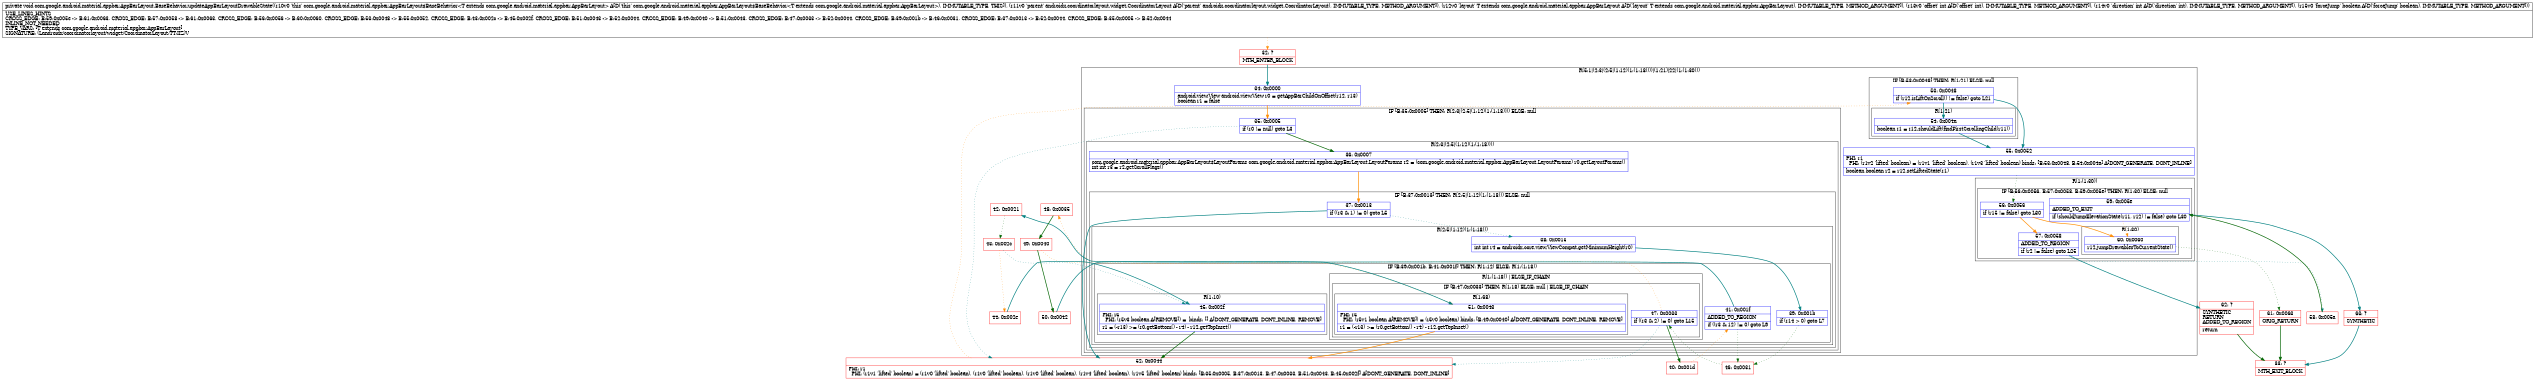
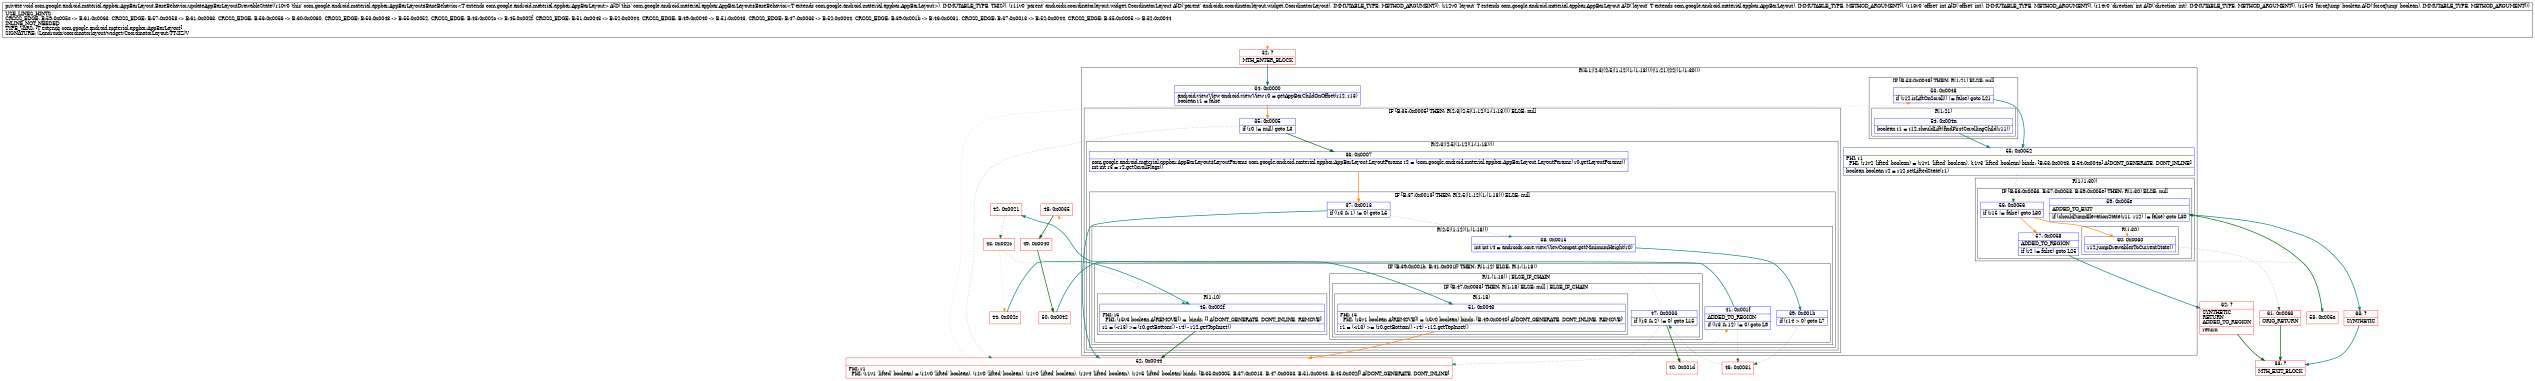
  digraph {
    node [color=blue shape=record]
    edge [color=teal style=bold]
    n1 [label="{45\:\ 0x002f|PHI: r5 \l  PHI: (r5v3 boolean A[REMOVE]) =  binds: [] A[DONT_GENERATE, DONT_INLINE, REMOVE]\l|r1 = (\-r13) \>= (r0.getBottom() \- r4) \- r12.getTopInset()\l}"]
    n2 [label="{51\:\ 0x0043|PHI: r5 \l  PHI: (r5v1 boolean A[REMOVE]) = (r5v0 boolean) binds: [B:49:0x0040] A[DONT_GENERATE, DONT_INLINE, REMOVE]\l|r1 = (\-r13) \>= (r0.getBottom() \- r4) \- r12.getTopInset()\l}"]
    n3 [label="{47\:\ 0x0033|if ((r3 & 2) != 0) goto L15\l}"]
    n4 [label="{39\:\ 0x001b|if (r14 \> 0) goto L7\l}"]
    n5 [label="{41\:\ 0x001f|ADDED_TO_REGION\l|if ((r3 & 12) != 0) goto L9\l}"]
    n6 [label="{38\:\ 0x0015|int int r4 = androidx.core.view.ViewCompat.getMinimumHeight(r0)\l}"]
    n7 [label="{37\:\ 0x0013|if ((r3 & 1) != 0) goto L5\l}"]
    n8 [label="{36\:\ 0x0007|com.google.android.material.appbar.AppBarLayout$LayoutParams com.google.android.material.appbar.AppBarLayout.LayoutParams r2 = (com.google.android.material.appbar.AppBarLayout.LayoutParams) r0.getLayoutParams()\lint int r3 = r2.getScrollFlags()\l}"]
    n9 [label="{35\:\ 0x0005|if (r0 != null) goto L3\l}"]
    n10 [label="{54\:\ 0x004a|boolean r1 = r12.shouldLift(findFirstScrollingChild(r11))\l}"]
    n11 [label="{53\:\ 0x0048|if (r12.isLiftOnScroll() != false) goto L21\l}"]
    n12 [label="{60\:\ 0x0060|r12.jumpDrawablesToCurrentState()\l}"]
    n13 [label="{56\:\ 0x0056|if (r15 != false) goto L30\l}"]
    n14 [label="{57\:\ 0x0058|ADDED_TO_REGION\l|if (r2 != false) goto L25\l}"]
    n15 [label="{59\:\ 0x005e|ADDED_TO_EXIT\l|if (shouldJumpElevationState(r11, r12) != false) goto L30\l}"]
    n16 [label="{34\:\ 0x0000|android.view.View android.view.View r0 = getAppBarChildOnOffset(r12, r13)\lboolean r1 = false\l}"]
    n17 [label="{55\:\ 0x0052|PHI: r1 \l  PHI: (r1v2 'lifted' boolean) = (r1v1 'lifted' boolean), (r1v3 'lifted' boolean) binds: [B:53:0x0048, B:54:0x004a] A[DONT_GENERATE, DONT_INLINE]\l|boolean boolean r2 = r12.setLiftedState(r1)\l}"]
    n18 [color=red label="{52\:\ 0x0044|PHI: r1 \l  PHI: (r1v1 'lifted' boolean) = (r1v0 'lifted' boolean), (r1v0 'lifted' boolean), (r1v0 'lifted' boolean), (r1v4 'lifted' boolean), (r1v5 'lifted' boolean) binds: [B:35:0x0005, B:37:0x0013, B:47:0x0033, B:51:0x0043, B:45:0x002f] A[DONT_GENERATE, DONT_INLINE]\l}"]
    n19 [color=red label="{40\:\ 0x001d}"]
    n20 [color=red label="{48\:\ 0x0035}"]
    n21 [color=red label="{46\:\ 0x0031}"]
    n22 [color=red label="{42\:\ 0x0021}"]
    n23 [color=red label="{61\:\ 0x0063|ORIG_RETURN\l}"]
    n24 [color=red label="{58\:\ 0x005a}"]
    n25 [color=red label="{62\:\ ?|SYNTHETIC\lRETURN\lADDED_TO_REGION\l|return\l}"]
    n26 [color=red label="{63\:\ ?|SYNTHETIC\l}"]
    n27 [color=red label="{43\:\ 0x002c}"]
    n28 [color=red label="{49\:\ 0x0040}"]
    n29 [color=red label="{33\:\ ?|MTH_EXIT_BLOCK\l}"]
    n30 [color=red label="{32\:\ ?|MTH_ENTER_BLOCK\l}"]
    n31 [color=red label="{44\:\ 0x002e}"]
    n32 [color=red label="{50\:\ 0x0042}"]
    n33 [label="{private void com.google.android.material.appbar.AppBarLayout.BaseBehavior.updateAppBarLayoutDrawableState((r10v0 'this' com.google.android.material.appbar.AppBarLayout$BaseBehavior\<T extends com.google.android.material.appbar.AppBarLayout\> A[D('this' com.google.android.material.appbar.AppBarLayout$BaseBehavior\<T extends com.google.android.material.appbar.AppBarLayout\>), IMMUTABLE_TYPE, THIS]), (r11v0 'parent' androidx.coordinatorlayout.widget.CoordinatorLayout A[D('parent' androidx.coordinatorlayout.widget.CoordinatorLayout), IMMUTABLE_TYPE, METHOD_ARGUMENT]), (r12v0 'layout' T extends com.google.android.material.appbar.AppBarLayout A[D('layout' T extends com.google.android.material.appbar.AppBarLayout), IMMUTABLE_TYPE, METHOD_ARGUMENT]), (r13v0 'offset' int A[D('offset' int), IMMUTABLE_TYPE, METHOD_ARGUMENT]), (r14v0 'direction' int A[D('direction' int), IMMUTABLE_TYPE, METHOD_ARGUMENT]), (r15v0 'forceJump' boolean A[D('forceJump' boolean), IMMUTABLE_TYPE, METHOD_ARGUMENT]))  | USE_LINES_HINTS\lCROSS_EDGE: B:59:0x005e \-\> B:61:0x0063, CROSS_EDGE: B:57:0x0058 \-\> B:61:0x0063, CROSS_EDGE: B:56:0x0056 \-\> B:60:0x0060, CROSS_EDGE: B:53:0x0048 \-\> B:55:0x0052, CROSS_EDGE: B:43:0x002c \-\> B:45:0x002f, CROSS_EDGE: B:51:0x0043 \-\> B:52:0x0044, CROSS_EDGE: B:49:0x0040 \-\> B:51:0x0043, CROSS_EDGE: B:47:0x0033 \-\> B:52:0x0044, CROSS_EDGE: B:39:0x001b \-\> B:46:0x0031, CROSS_EDGE: B:37:0x0013 \-\> B:52:0x0044, CROSS_EDGE: B:35:0x0005 \-\> B:52:0x0044\lINLINE_NOT_NEEDED\lTYPE_VARS: [T extends com.google.android.material.appbar.AppBarLayout]\lSIGNATURE: (Landroidx\/coordinatorlayout\/widget\/CoordinatorLayout;TT;IIZ)V\l}" color=""]
    subgraph cluster_1 {
      label="R(5:1|(2:3|(2:5|(1:12)(1:(1:18))))|(1:21)|22|(1:(1:30)))"
      n16
      n17
      subgraph cluster_2 {
        label="IF [B:35:0x0005] THEN: R(2:3|(2:5|(1:12)(1:(1:18)))) ELSE: null"
        n9
        subgraph cluster_3 {
          label="R(2:3|(2:5|(1:12)(1:(1:18))))"
          n8
          subgraph cluster_4 {
            label="IF [B:37:0x0013] THEN: R(2:5|(1:12)(1:(1:18))) ELSE: null"
            n7
            subgraph cluster_5 {
              label="R(2:5|(1:12)(1:(1:18)))"
              n6
              subgraph cluster_6 {
                label="IF [B:39:0x001b, B:41:0x001f] THEN: R(1:12) ELSE: R(1:(1:18))"
                n4
                n5
                subgraph cluster_7 {
                  label="R(1:10)"
                  n1
                }
                subgraph cluster_8 {
                  label="R(1:(1:18)) | ELSE_IF_CHAIN\l"
                  subgraph cluster_9 {
                    label="IF [B:47:0x0033] THEN: R(1:18) ELSE: null | ELSE_IF_CHAIN\l"
                    n3
                    subgraph cluster_10 {
-                     label="R(1:68)"
+                     label="R(1:18)"
                      n2
                    }
                  }
                }
              }
            }
          }
        }
      }
      subgraph cluster_11 {
        label="IF [B:53:0x0048] THEN: R(1:21) ELSE: null"
        n11
        subgraph cluster_12 {
          label="R(1:21)"
          n10
        }
      }
      subgraph cluster_13 {
        label="R(1:(1:30))"
        subgraph cluster_14 {
          label="IF [B:56:0x0056, B:57:0x0058, B:59:0x005e] THEN: R(1:30) ELSE: null"
          n13
          n14
          n15
          subgraph cluster_15 {
            label="R(1:30)"
            n12
          }
        }
      }
    }
    n1 -> n18 [color=darkgreen]
    n2 -> n18 [color=darkorange]
    n3 -> n18 [style=dotted]
    n3 -> n19 [color=darkgreen]
    n3 -> n20 [color=darkorange style=dotted]
    n4 -> n21 [color=darkgreen style=dotted]
    n5 -> n21 [color=darkgreen style=dotted]
    n5 -> n22
    n6 -> n4
    n7 -> n6 [style=dotted]
    n7 -> n18
    n8 -> n7 [color=darkorange]
    n9 -> n8 [color=darkgreen]
    n9 -> n18 [style=dotted]
    n10 -> n17
-   n11 -> n10
    n11 -> n17
    n12 -> n23 [color=darkgreen style=dotted]
    n13 -> n12 [color=darkorange]
    n13 -> n14 [color=darkorange]
    n14 -> n24 [style=dotted]
    n14 -> n25
    n15 -> n12 [color=darkorange style=dotted]
    n15 -> n26
    n16 -> n9 [color=darkorange]
    n17 -> n13 [color=darkgreen style=dotted]
    n18 -> n11 [color=darkorange style=dotted]
    n19 -> n5 [color=darkorange style=dotted]
    n20 -> n28 [color=darkgreen]
    n21 -> n3 [color=darkgreen style=dotted]
    n22 -> n27 [color=darkgreen style=dotted]
    n23 -> n29 [color=darkgreen]
    n24 -> n15 [color=darkgreen]
    n25 -> n29 [color=darkgreen]
    n26 -> n29
    n27 -> n1 [style=dotted]
    n27 -> n31 [color=darkorange style=dotted]
    n28 -> n2 [color=darkorange style=dotted]
    n28 -> n32 [color=darkgreen]
    n30 -> n16
    n31 -> n1
    n32 -> n2
    n33 -> n30 [color=darkorange style=dotted]
  }
